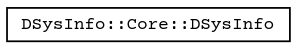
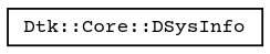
  digraph {
    rankdir=LR
    fontname="Courier Prime"
-   n1 [color=black fillcolor=white fontname="Courier Prime" fontsize=10 height=0.2 label="DSysInfo::Core::DSysInfo" shape=record style=filled width=0.4]
+   n1 [color=black fillcolor=white fontname="Courier Prime" fontsize=10 height=0.2 label="Dtk::Core::DSysInfo" shape=record style=filled width=0.4]
  }
